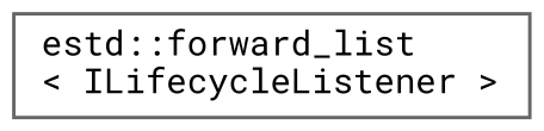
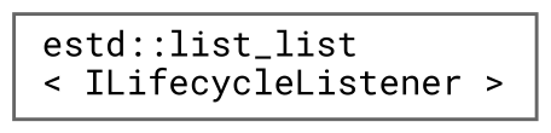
  digraph {
    rankdir=LR
    fontname="Roboto Mono"
-   n1 [color=grey40 fillcolor=white fontname="Roboto Mono" fontsize=10 height=0.2 label="estd::forward_list\l\< ILifecycleListener \>" shape=box style=filled width=0.4]
+   n1 [color=grey40 fillcolor=white fontname="Roboto Mono" fontsize=10 height=0.2 label="estd::list_list\l\< ILifecycleListener \>" shape=box style=filled width=0.4]
  }
